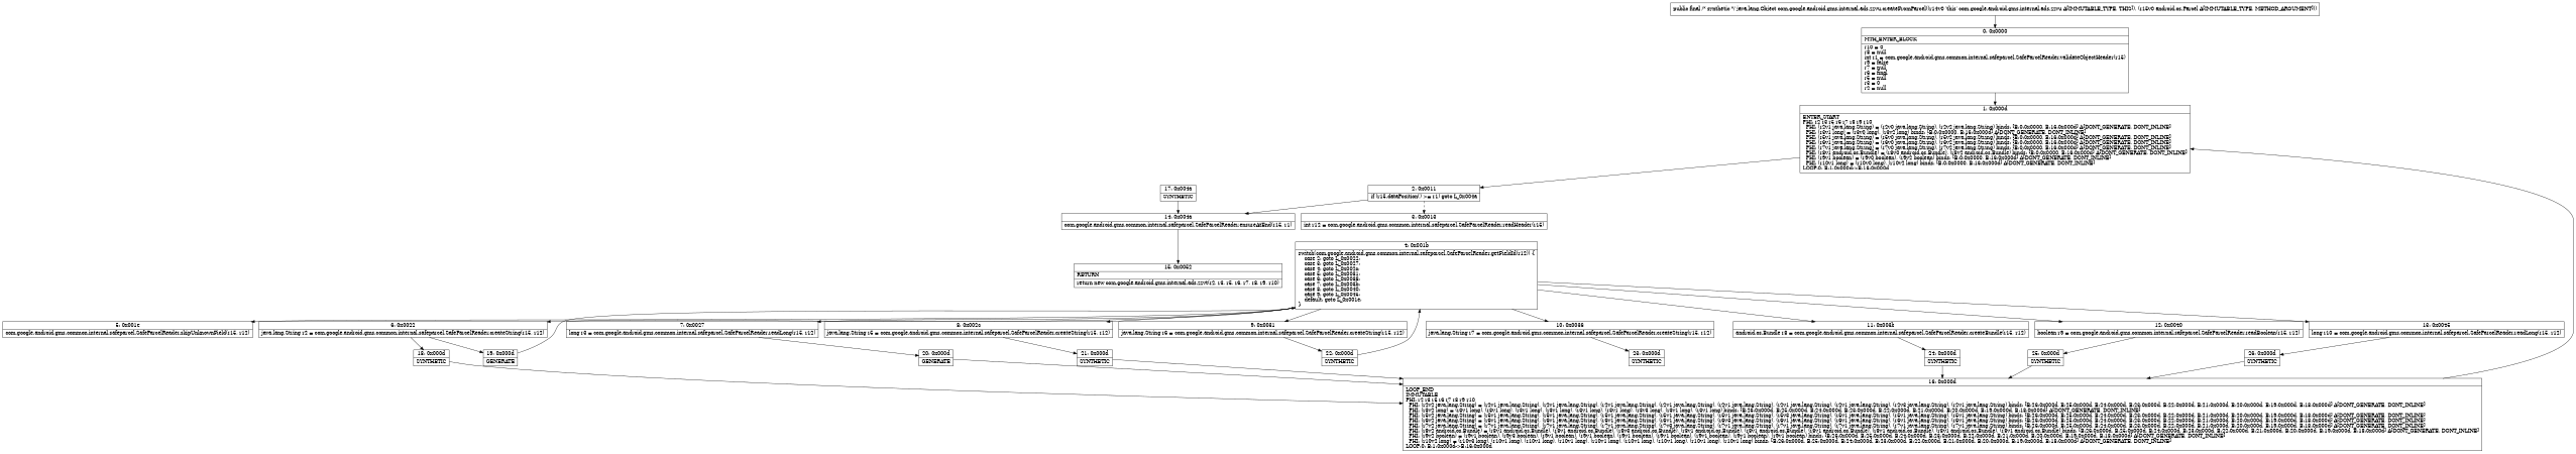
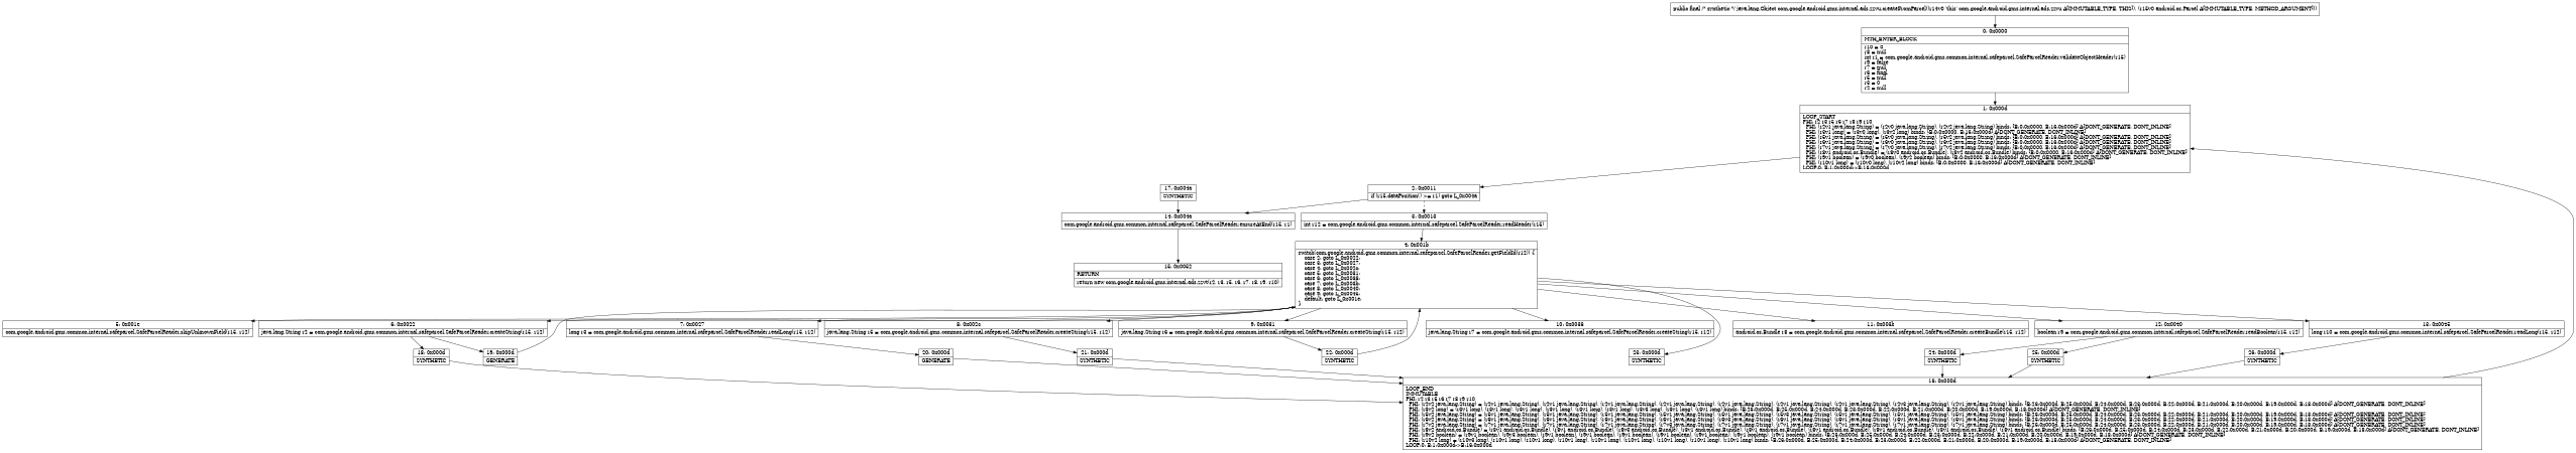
  digraph {
    node [shape=record]
    n1 [label="{0\:\ 0x0000|MTH_ENTER_BLOCK\l|r10 = 0\lr8 = null\lint r1 = com.google.android.gms.common.internal.safeparcel.SafeParcelReader.validateObjectHeader(r15)\lr9 = false\lr7 = null\lr6 = final\lr5 = null\lr3 = 0\lr2 = null\l}"]
-   n2 [label="{1\:\ 0x000d|ENTER_START\lPHI: r2 r3 r5 r6 r7 r8 r9 r10 \l  PHI: (r2v1 java.lang.String) = (r2v0 java.lang.String), (r2v2 java.lang.String) binds: [B:0:0x0000, B:16:0x000d] A[DONT_GENERATE, DONT_INLINE]\l  PHI: (r3v1 long) = (r3v0 long), (r3v2 long) binds: [B:0:0x0000, B:16:0x000d] A[DONT_GENERATE, DONT_INLINE]\l  PHI: (r5v1 java.lang.String) = (r5v0 java.lang.String), (r5v2 java.lang.String) binds: [B:0:0x0000, B:16:0x000d] A[DONT_GENERATE, DONT_INLINE]\l  PHI: (r6v1 java.lang.String) = (r6v0 java.lang.String), (r6v2 java.lang.String) binds: [B:0:0x0000, B:16:0x000d] A[DONT_GENERATE, DONT_INLINE]\l  PHI: (r7v1 java.lang.String) = (r7v0 java.lang.String), (r7v2 java.lang.String) binds: [B:0:0x0000, B:16:0x000d] A[DONT_GENERATE, DONT_INLINE]\l  PHI: (r8v1 android.os.Bundle) = (r8v0 android.os.Bundle), (r8v2 android.os.Bundle) binds: [B:0:0x0000, B:16:0x000d] A[DONT_GENERATE, DONT_INLINE]\l  PHI: (r9v1 boolean) = (r9v0 boolean), (r9v2 boolean) binds: [B:0:0x0000, B:16:0x000d] A[DONT_GENERATE, DONT_INLINE]\l  PHI: (r10v1 long) = (r10v0 long), (r10v2 long) binds: [B:0:0x0000, B:16:0x000d] A[DONT_GENERATE, DONT_INLINE]\lLOOP:0: B:1:0x000d\-\>B:16:0x000d\l}"]
+   n2 [label="{1\:\ 0x000d|LOOP_START\lPHI: r2 r3 r5 r6 r7 r8 r9 r10 \l  PHI: (r2v1 java.lang.String) = (r2v0 java.lang.String), (r2v2 java.lang.String) binds: [B:0:0x0000, B:16:0x000d] A[DONT_GENERATE, DONT_INLINE]\l  PHI: (r3v1 long) = (r3v0 long), (r3v2 long) binds: [B:0:0x0000, B:16:0x000d] A[DONT_GENERATE, DONT_INLINE]\l  PHI: (r5v1 java.lang.String) = (r5v0 java.lang.String), (r5v2 java.lang.String) binds: [B:0:0x0000, B:16:0x000d] A[DONT_GENERATE, DONT_INLINE]\l  PHI: (r6v1 java.lang.String) = (r6v0 java.lang.String), (r6v2 java.lang.String) binds: [B:0:0x0000, B:16:0x000d] A[DONT_GENERATE, DONT_INLINE]\l  PHI: (r7v1 java.lang.String) = (r7v0 java.lang.String), (r7v2 java.lang.String) binds: [B:0:0x0000, B:16:0x000d] A[DONT_GENERATE, DONT_INLINE]\l  PHI: (r8v1 android.os.Bundle) = (r8v0 android.os.Bundle), (r8v2 android.os.Bundle) binds: [B:0:0x0000, B:16:0x000d] A[DONT_GENERATE, DONT_INLINE]\l  PHI: (r9v1 boolean) = (r9v0 boolean), (r9v2 boolean) binds: [B:0:0x0000, B:16:0x000d] A[DONT_GENERATE, DONT_INLINE]\l  PHI: (r10v1 long) = (r10v0 long), (r10v2 long) binds: [B:0:0x0000, B:16:0x000d] A[DONT_GENERATE, DONT_INLINE]\lLOOP:0: B:1:0x000d\-\>B:16:0x000d\l}"]
    n3 [label="{2\:\ 0x0011|if (r15.dataPosition() \>= r1) goto L_0x004a\l}"]
    n4 [label="{3\:\ 0x0013|int r12 = com.google.android.gms.common.internal.safeparcel.SafeParcelReader.readHeader(r15)\l}"]
    n5 [label="{14\:\ 0x004a|com.google.android.gms.common.internal.safeparcel.SafeParcelReader.ensureAtEnd(r15, r1)\l}"]
    n6 [label="{4\:\ 0x001b|switch(com.google.android.gms.common.internal.safeparcel.SafeParcelReader.getFieldId(r12)) \{\l    case 2: goto L_0x0022;\l    case 3: goto L_0x0027;\l    case 4: goto L_0x002c;\l    case 5: goto L_0x0031;\l    case 6: goto L_0x0036;\l    case 7: goto L_0x003b;\l    case 8: goto L_0x0040;\l    case 9: goto L_0x0045;\l    default: goto L_0x001e;\l\}\l}"]
    n7 [label="{17\:\ 0x004a|SYNTHETIC\l}"]
    n8 [label="{5\:\ 0x001e|com.google.android.gms.common.internal.safeparcel.SafeParcelReader.skipUnknownField(r15, r12)\l}"]
    n9 [label="{6\:\ 0x0022|java.lang.String r2 = com.google.android.gms.common.internal.safeparcel.SafeParcelReader.createString(r15, r12)\l}"]
    n10 [label="{7\:\ 0x0027|long r3 = com.google.android.gms.common.internal.safeparcel.SafeParcelReader.readLong(r15, r12)\l}"]
    n11 [label="{8\:\ 0x002c|java.lang.String r5 = com.google.android.gms.common.internal.safeparcel.SafeParcelReader.createString(r15, r12)\l}"]
    n12 [label="{9\:\ 0x0031|java.lang.String r6 = com.google.android.gms.common.internal.safeparcel.SafeParcelReader.createString(r15, r12)\l}"]
    n13 [label="{10\:\ 0x0036|java.lang.String r7 = com.google.android.gms.common.internal.safeparcel.SafeParcelReader.createString(r15, r12)\l}"]
    n14 [label="{11\:\ 0x003b|android.os.Bundle r8 = com.google.android.gms.common.internal.safeparcel.SafeParcelReader.createBundle(r15, r12)\l}"]
    n15 [label="{12\:\ 0x0040|boolean r9 = com.google.android.gms.common.internal.safeparcel.SafeParcelReader.readBoolean(r15, r12)\l}"]
    n16 [label="{13\:\ 0x0045|long r10 = com.google.android.gms.common.internal.safeparcel.SafeParcelReader.readLong(r15, r12)\l}"]
    n17 [label="{18\:\ 0x000d|SYNTHETIC\l}"]
    n18 [label="{19\:\ 0x000d|GENERATE\l}"]
    n19 [label="{20\:\ 0x000d|GENERATE\l}"]
    n20 [label="{21\:\ 0x000d|SYNTHETIC\l}"]
    n21 [label="{22\:\ 0x000d|SYNTHETIC\l}"]
    n22 [label="{23\:\ 0x000d|SYNTHETIC\l}"]
    n23 [label="{24\:\ 0x000d|SYNTHETIC\l}"]
    n24 [label="{25\:\ 0x000d|SYNTHETIC\l}"]
    n25 [label="{26\:\ 0x000d|SYNTHETIC\l}"]
    n26 [label="{16\:\ 0x000d|LOOP_END\lIMMUTABLE\lPHI: r2 r3 r5 r6 r7 r8 r9 r10 \l  PHI: (r2v2 java.lang.String) = (r2v1 java.lang.String), (r2v1 java.lang.String), (r2v1 java.lang.String), (r2v1 java.lang.String), (r2v1 java.lang.String), (r2v1 java.lang.String), (r2v1 java.lang.String), (r2v3 java.lang.String), (r2v1 java.lang.String) binds: [B:26:0x000d, B:25:0x000d, B:24:0x000d, B:23:0x000d, B:22:0x000d, B:21:0x000d, B:20:0x000d, B:19:0x000d, B:18:0x000d] A[DONT_GENERATE, DONT_INLINE]\l  PHI: (r3v2 long) = (r3v1 long), (r3v1 long), (r3v1 long), (r3v1 long), (r3v1 long), (r3v1 long), (r3v3 long), (r3v1 long), (r3v1 long) binds: [B:26:0x000d, B:25:0x000d, B:24:0x000d, B:23:0x000d, B:22:0x000d, B:21:0x000d, B:20:0x000d, B:19:0x000d, B:18:0x000d] A[DONT_GENERATE, DONT_INLINE]\l  PHI: (r5v2 java.lang.String) = (r5v1 java.lang.String), (r5v1 java.lang.String), (r5v1 java.lang.String), (r5v1 java.lang.String), (r5v1 java.lang.String), (r5v3 java.lang.String), (r5v1 java.lang.String), (r5v1 java.lang.String), (r5v1 java.lang.String) binds: [B:26:0x000d, B:25:0x000d, B:24:0x000d, B:23:0x000d, B:22:0x000d, B:21:0x000d, B:20:0x000d, B:19:0x000d, B:18:0x000d] A[DONT_GENERATE, DONT_INLINE]\l  PHI: (r6v2 java.lang.String) = (r6v1 java.lang.String), (r6v1 java.lang.String), (r6v1 java.lang.String), (r6v1 java.lang.String), (r6v3 java.lang.String), (r6v1 java.lang.String), (r6v1 java.lang.String), (r6v1 java.lang.String), (r6v1 java.lang.String) binds: [B:26:0x000d, B:25:0x000d, B:24:0x000d, B:23:0x000d, B:22:0x000d, B:21:0x000d, B:20:0x000d, B:19:0x000d, B:18:0x000d] A[DONT_GENERATE, DONT_INLINE]\l  PHI: (r7v2 java.lang.String) = (r7v1 java.lang.String), (r7v1 java.lang.String), (r7v1 java.lang.String), (r7v3 java.lang.String), (r7v1 java.lang.String), (r7v1 java.lang.String), (r7v1 java.lang.String), (r7v1 java.lang.String), (r7v1 java.lang.String) binds: [B:26:0x000d, B:25:0x000d, B:24:0x000d, B:23:0x000d, B:22:0x000d, B:21:0x000d, B:20:0x000d, B:19:0x000d, B:18:0x000d] A[DONT_GENERATE, DONT_INLINE]\l  PHI: (r8v2 android.os.Bundle) = (r8v1 android.os.Bundle), (r8v1 android.os.Bundle), (r8v3 android.os.Bundle), (r8v1 android.os.Bundle), (r8v1 android.os.Bundle), (r8v1 android.os.Bundle), (r8v1 android.os.Bundle), (r8v1 android.os.Bundle), (r8v1 android.os.Bundle) binds: [B:26:0x000d, B:25:0x000d, B:24:0x000d, B:23:0x000d, B:22:0x000d, B:21:0x000d, B:20:0x000d, B:19:0x000d, B:18:0x000d] A[DONT_GENERATE, DONT_INLINE]\l  PHI: (r9v2 boolean) = (r9v1 boolean), (r9v3 boolean), (r9v1 boolean), (r9v1 boolean), (r9v1 boolean), (r9v1 boolean), (r9v1 boolean), (r9v1 boolean), (r9v1 boolean) binds: [B:26:0x000d, B:25:0x000d, B:24:0x000d, B:23:0x000d, B:22:0x000d, B:21:0x000d, B:20:0x000d, B:19:0x000d, B:18:0x000d] A[DONT_GENERATE, DONT_INLINE]\l  PHI: (r10v2 long) = (r10v3 long), (r10v1 long), (r10v1 long), (r10v1 long), (r10v1 long), (r10v1 long), (r10v1 long), (r10v1 long), (r10v1 long) binds: [B:26:0x000d, B:25:0x000d, B:24:0x000d, B:23:0x000d, B:22:0x000d, B:21:0x000d, B:20:0x000d, B:19:0x000d, B:18:0x000d] A[DONT_GENERATE, DONT_INLINE]\lLOOP:0: B:1:0x000d\-\>B:16:0x000d\l}"]
    n27 [label="{15\:\ 0x0052|RETURN\l|return new com.google.android.gms.internal.ads.zzvt(r2, r3, r5, r6, r7, r8, r9, r10)\l}"]
    n28 [label="{public final \/* synthetic *\/ java.lang.Object com.google.android.gms.internal.ads.zzvu.createFromParcel((r14v0 'this' com.google.android.gms.internal.ads.zzvu A[IMMUTABLE_TYPE, THIS]), (r15v0 android.os.Parcel A[IMMUTABLE_TYPE, METHOD_ARGUMENT])) }"]
    n1 -> n2
    n2 -> n3
    n3 -> n4 [style=dashed]
    n3 -> n5
+   n4 -> n6
    n5 -> n27
    n6 -> n8
    n6 -> n9
    n6 -> n10
    n6 -> n11
    n6 -> n12
    n6 -> n13
    n6 -> n14
    n6 -> n15
    n6 -> n16
    n7 -> n5
    n9 -> n17
    n9 -> n18
    n10 -> n19
    n11 -> n20
    n12 -> n21
-   n13 -> n22
-   n14 -> n23
+   n6 -> n22
+   n15 -> n23
    n15 -> n24
    n16 -> n25
    n17 -> n26
    n18 -> n6
    n19 -> n26
    n20 -> n26
    n21 -> n6
    n23 -> n26
    n24 -> n26
    n25 -> n26
    n26 -> n2
    n28 -> n1
  }
